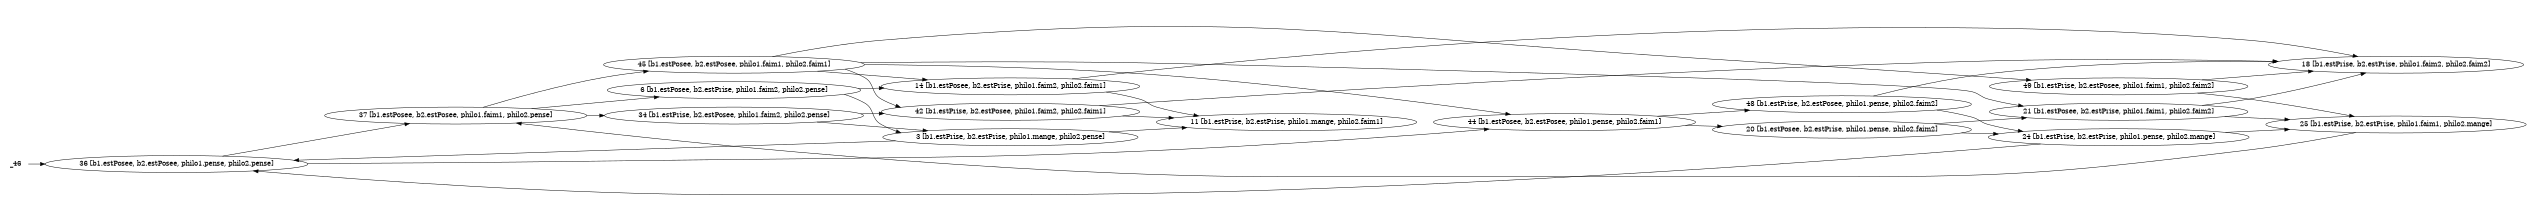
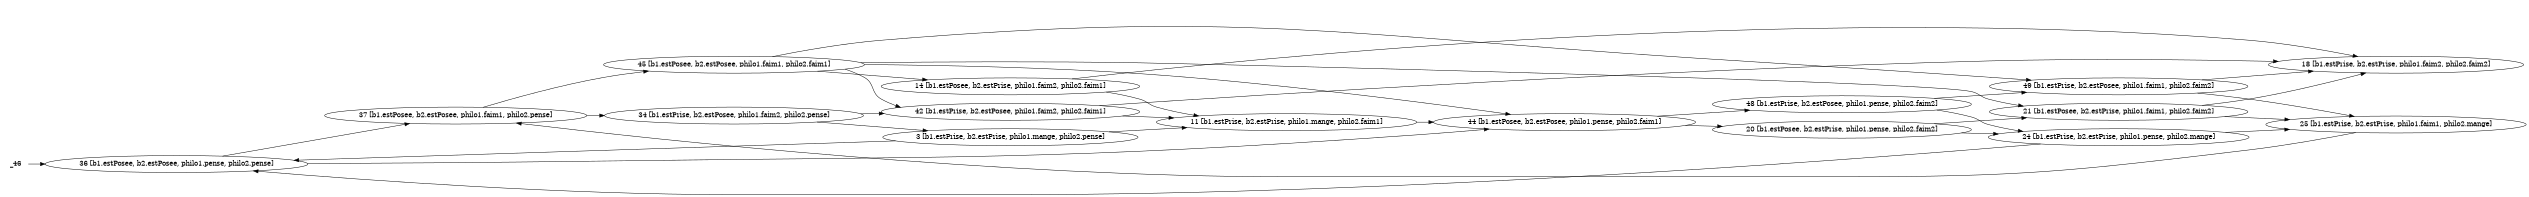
  digraph {
    rankdir=LR
    n1 [label=_46 shape=none]
    n2 [label="36 [b1.estPosee, b2.estPosee, philo1.pense, philo2.pense]"]
    n3 [label="37 [b1.estPosee, b2.estPosee, philo1.faim1, philo2.pense]"]
    n4 [label="44 [b1.estPosee, b2.estPosee, philo1.pense, philo2.faim1]"]
    n5 [label="45 [b1.estPosee, b2.estPosee, philo1.faim1, philo2.faim1]"]
-   n6 [label="6 [b1.estPosee, b2.estPrise, philo1.faim2, philo2.pense]"]
    n7 [label="34 [b1.estPrise, b2.estPosee, philo1.faim2, philo2.pense]"]
    n8 [label="20 [b1.estPosee, b2.estPrise, philo1.pense, philo2.faim2]"]
    n9 [label="48 [b1.estPrise, b2.estPosee, philo1.pense, philo2.faim2]"]
    n10 [label="11 [b1.estPrise, b2.estPrise, philo1.mange, philo2.faim1]"]
    n11 [label="3 [b1.estPrise, b2.estPrise, philo1.mange, philo2.pense]"]
    n12 [label="21 [b1.estPosee, b2.estPrise, philo1.faim1, philo2.faim2]"]
    n13 [label="49 [b1.estPrise, b2.estPosee, philo1.faim1, philo2.faim2]"]
    n14 [label="14 [b1.estPosee, b2.estPrise, philo1.faim2, philo2.faim1]"]
    n15 [label="42 [b1.estPrise, b2.estPosee, philo1.faim2, philo2.faim1]"]
    n16 [label="25 [b1.estPrise, b2.estPrise, philo1.faim1, philo2.mange]"]
    n17 [label="18 [b1.estPrise, b2.estPrise, philo1.faim2, philo2.faim2]"]
    n18 [label="24 [b1.estPrise, b2.estPrise, philo1.pense, philo2.mange]"]
    n1 -> n2
    n2 -> n3
    n2 -> n4
    n3 -> n5
-   n3 -> n6
    n3 -> n7
    n4 -> n8
    n4 -> n9
    n5 -> n4
    n5 -> n12
    n5 -> n13
    n5 -> n14
    n5 -> n15
-   n6 -> n11
-   n6 -> n14
    n7 -> n11
    n7 -> n15
    n8 -> n12
    n8 -> n18
-   n9 -> n17
+   n9 -> n13
    n9 -> n18
+   n10 -> n4
    n11 -> n2
    n11 -> n10
    n12 -> n16
    n12 -> n17
    n13 -> n16
    n13 -> n17
    n14 -> n10
    n14 -> n17
    n15 -> n10
    n15 -> n17
    n16 -> n3
    n18 -> n2
    n18 -> n16
  }
